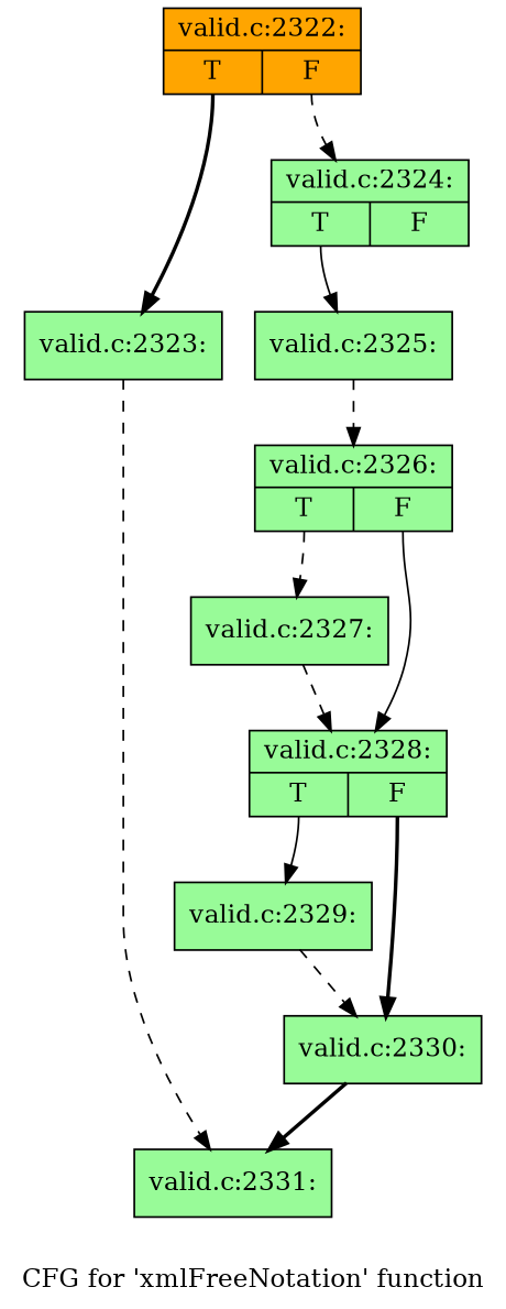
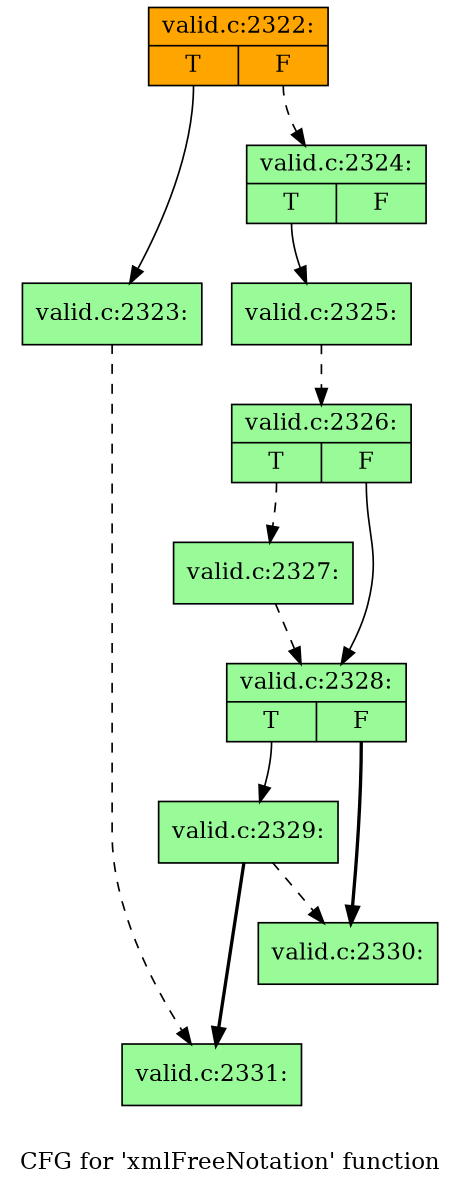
  digraph {
    label="CFG for 'xmlFreeNotation' function"
    node [fillcolor=palegreen shape=record style=filled]
    edge [style=dashed]
    n1 [fillcolor=orange label="{valid.c:2322:|{<s0>T|<s1>F}}"]
    n2 [label="{valid.c:2323:}"]
    n3 [label="{valid.c:2324:|{<s0>T|<s1>F}}"]
    n4 [label="{valid.c:2331:}"]
    n5 [label="{valid.c:2325:}"]
    n6 [label="{valid.c:2326:|{<s0>T|<s1>F}}"]
    n7 [label="{valid.c:2327:}"]
    n8 [label="{valid.c:2328:|{<s0>T|<s1>F}}"]
    n9 [label="{valid.c:2329:}"]
    n10 [label="{valid.c:2330:}"]
-   n1 -> n2 [style=bold tailport=s0]
+   n1 -> n2 [style=solid tailport=s0]
    n1 -> n3 [tailport=s1]
    n2 -> n4
    n3 -> n5 [style=solid tailport=s0]
    n5 -> n6
    n6 -> n7 [tailport=s0]
    n6 -> n8 [style=solid tailport=s1]
    n7 -> n8
    n8 -> n9 [style=solid tailport=s0]
    n8 -> n10 [style=bold tailport=s1]
    n9 -> n10
-   n10 -> n4 [style=bold]
+   n9 -> n4 [style=bold]
  }
